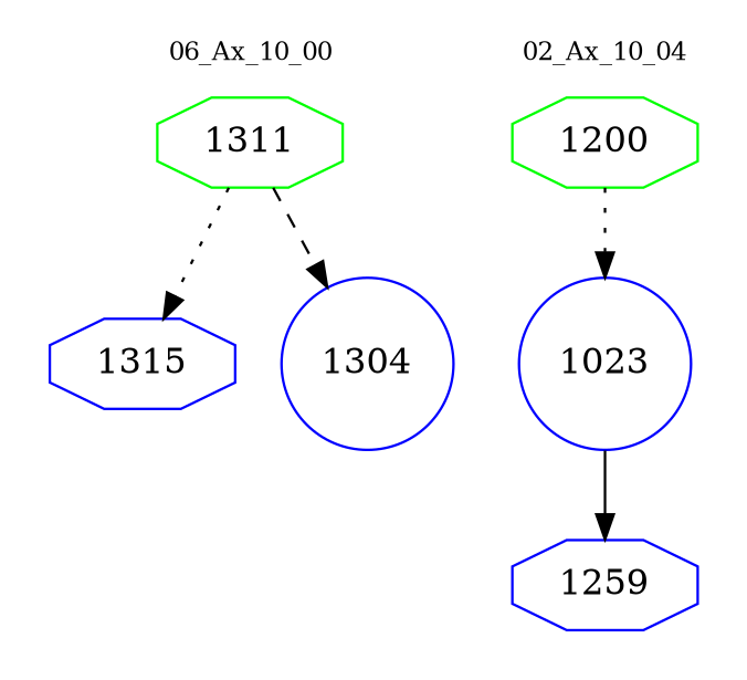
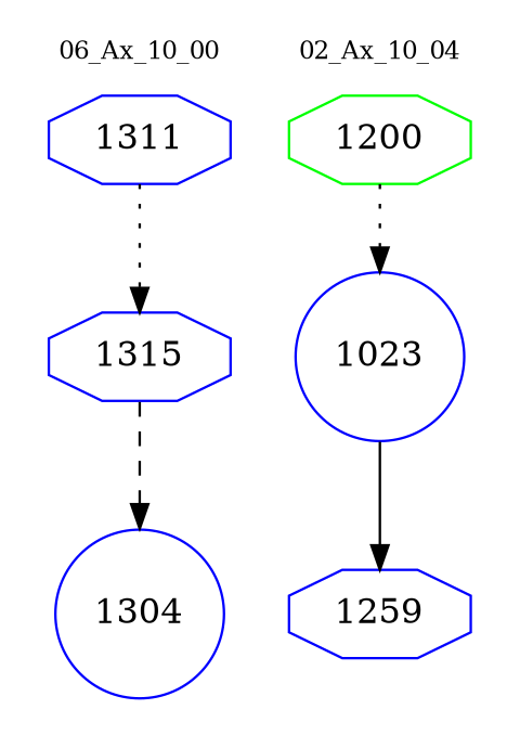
  digraph {
    node [color=blue shape=octagon]
    edge [color=black style=dotted]
-   n1 [color=green label=1311]
+   n1 [label=1311]
    n2 [label=1315]
    n3 [label=1304 shape=circle]
    n4 [color=green label=1200]
    n5 [label=1023 shape=circle]
    n6 [label=1259]
    subgraph cluster_1 {
      color=white
      fontsize=10
      label="06_Ax_10_00"
      n1
      n2
      n3
    }
    subgraph cluster_2 {
      color=white
      fontsize=10
      label="02_Ax_10_04"
      n4
      n5
      n6
    }
    n1 -> n2
-   n1 -> n3 [style=dashed]
+   n2 -> n3 [style=dashed]
    n4 -> n5
    n5 -> n6 [style=solid]
  }
